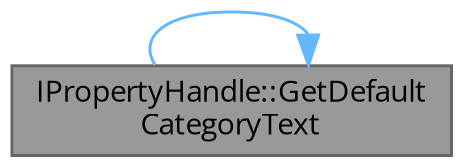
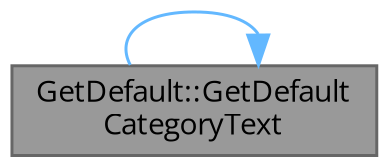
  digraph {
    rankdir=LR
    fontname="Open Sans"
-   n1 [color=gray40 fillcolor=grey60 fontcolor=black fontname="Open Sans" fontsize=10 height=0.2 label="IPropertyHandle::GetDefault\lCategoryText" shape=box style=filled width=0.4]
+   n1 [color=gray40 fillcolor=grey60 fontcolor=black fontname="Open Sans" fontsize=10 height=0.2 label="GetDefault::GetDefault\lCategoryText" shape=box style=filled width=0.4]
    n1 -> n1 [color=steelblue1 fontname="Open Sans" fontsize=10 labelfontname=Helvetica labelfontsize=10 style=solid]
  }
